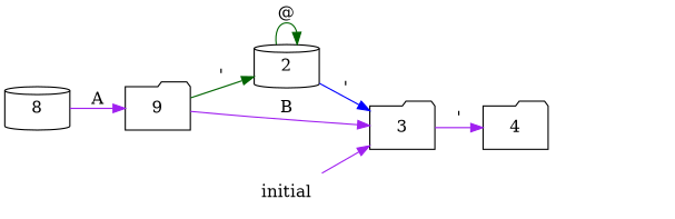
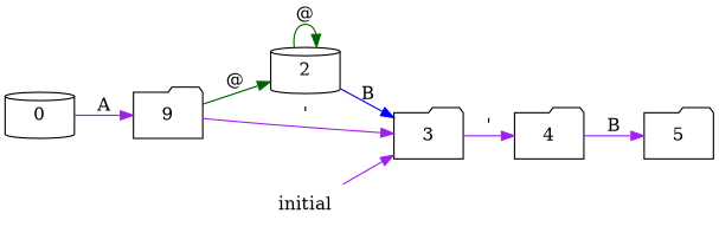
  digraph {
    rankdir=LR
    node [shape=folder]
    edge [color=purple]
-   0 [shape=cylinder label=8]
+   0 [shape=cylinder]
    n2 [label=9]
    2 [shape=cylinder]
    3
    initial [shape=plaintext]
    4
+   5
    0 -> n2 [label=A]
-   n2 -> 2 [color=darkgreen label="'"]
-   n2 -> 3 [label=B]
+   n2 -> 2 [color=darkgreen label="@"]
+   n2 -> 3 [label="'"]
    2 -> 2 [color=darkgreen label="@"]
-   2 -> 3 [color=blue label="'"]
+   2 -> 3 [color=blue label=B]
    3 -> 4 [label="'"]
    initial -> 3
+   4 -> 5 [label=B]
  }
